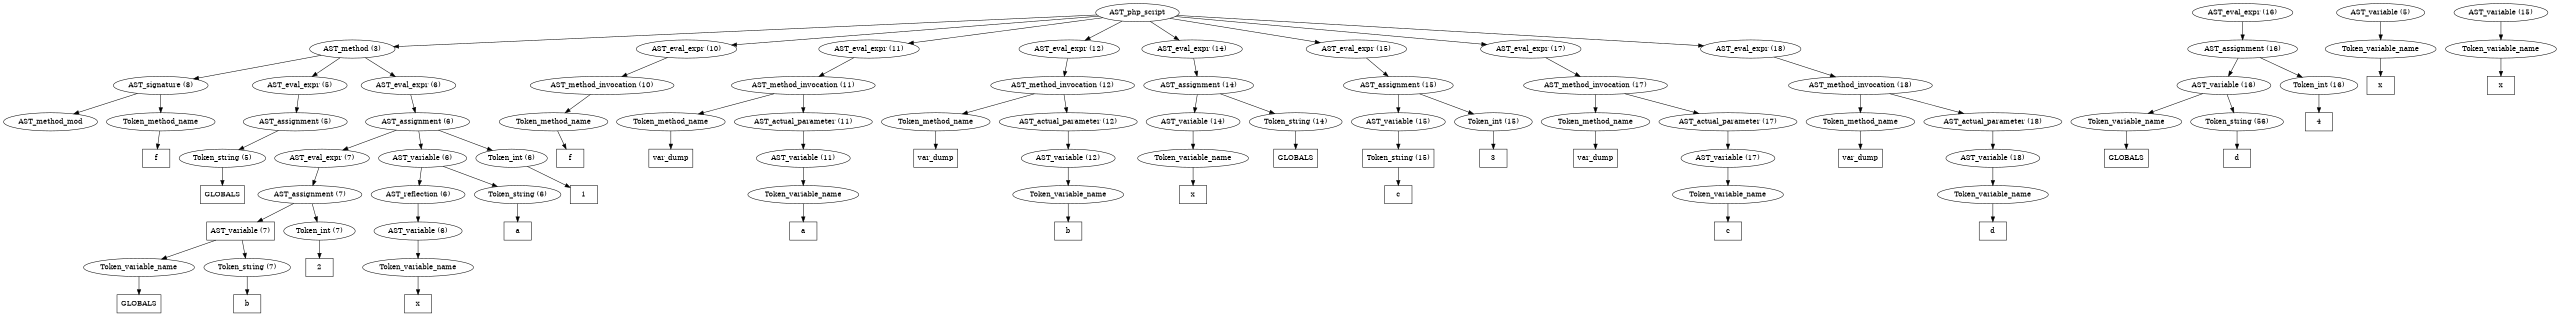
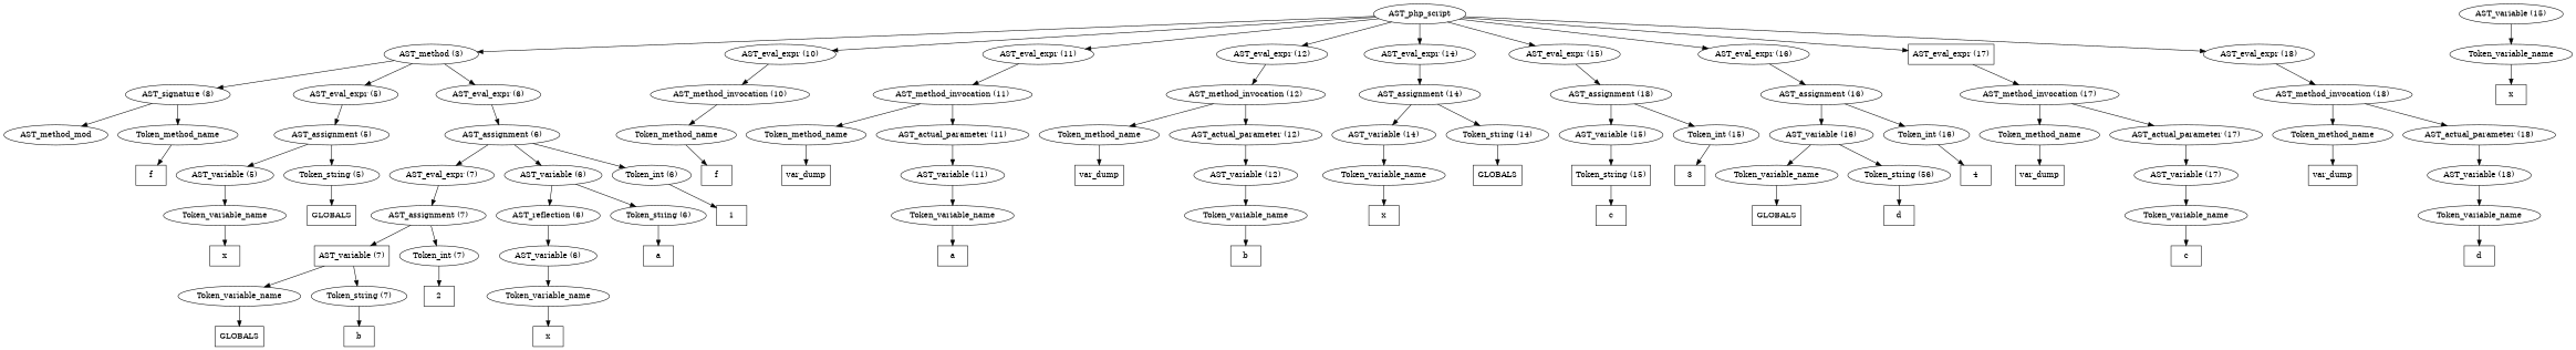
  digraph {
    n1 [label=AST_php_script]
    n2 [label="AST_method (3)"]
    n3 [label="AST_eval_expr (10)"]
    n4 [label="AST_eval_expr (11)"]
    n5 [label="AST_eval_expr (12)"]
    n6 [label="AST_eval_expr (14)"]
    n7 [label="AST_eval_expr (15)"]
    n8 [label="AST_eval_expr (16)"]
-   n9 [label="AST_eval_expr (17)"]
+   n9 [label="AST_eval_expr (17)" shape=box]
    n10 [label="AST_eval_expr (18)"]
    n11 [label="AST_signature (8)"]
    n12 [label="AST_eval_expr (5)"]
    n13 [label="AST_eval_expr (6)"]
    n14 [label="AST_method_invocation (10)"]
    n15 [label="AST_method_invocation (11)"]
    n16 [label="AST_method_invocation (12)"]
    n17 [label="AST_assignment (14)"]
-   n18 [label="AST_assignment (15)"]
+   n18 [label="AST_assignment (18)"]
    n19 [label="AST_assignment (16)"]
    n20 [label="AST_method_invocation (17)"]
    n21 [label="AST_method_invocation (18)"]
    n22 [label=AST_method_mod]
    n23 [label=Token_method_name]
    n24 [label="AST_assignment (5)"]
    n25 [label="AST_assignment (6)"]
    n26 [label="AST_eval_expr (7)"]
    n27 [label="AST_assignment (7)"]
    n28 [label=f shape=box]
    n29 [label="AST_variable (5)"]
    n30 [label="Token_string (5)"]
    n31 [label=Token_variable_name]
    n32 [label=GLOBALS shape=box]
    n33 [label=x shape=box]
    n34 [label="AST_variable (6)"]
    n35 [label="Token_int (6)"]
    n36 [label="AST_reflection (6)"]
    n37 [label="Token_string (6)"]
    n38 [label=1 shape=box]
    n39 [label="AST_variable (6)"]
    n40 [label=a shape=box]
    n41 [label=Token_variable_name]
    n42 [label=x shape=box]
    n43 [label="AST_variable (7)" shape=box]
    n44 [label="Token_int (7)"]
    n45 [label=Token_variable_name]
    n46 [label="Token_string (7)"]
    n47 [label=2 shape=box]
    n48 [label=GLOBALS shape=box]
    n49 [label=b shape=box]
    n50 [label=Token_method_name]
    n51 [label=f shape=box]
    n52 [label=Token_method_name]
    n53 [label="AST_actual_parameter (11)"]
    n54 [label=var_dump shape=box]
    n55 [label="AST_variable (11)"]
    n56 [label=Token_variable_name]
    n57 [label=a shape=box]
    n58 [label=Token_method_name]
    n59 [label="AST_actual_parameter (12)"]
    n60 [label=var_dump shape=box]
    n61 [label="AST_variable (12)"]
    n62 [label=Token_variable_name]
    n63 [label=b shape=box]
    n64 [label="AST_variable (14)"]
    n65 [label="Token_string (14)"]
    n66 [label=Token_variable_name]
    n67 [label=GLOBALS shape=box]
    n68 [label=x shape=box]
    n69 [label="AST_variable (15)"]
    n70 [label="Token_int (15)"]
    n71 [label="Token_string (15)" shape=box]
    n72 [label=3 shape=box]
    n73 [label=c shape=box]
    n74 [label="AST_variable (15)"]
    n75 [label=Token_variable_name]
    n76 [label=x shape=box]
    n77 [label="AST_variable (16)"]
    n78 [label="Token_int (16)"]
    n79 [label=Token_variable_name]
    n80 [label="Token_string (56)"]
    n81 [label=4 shape=box]
    n82 [label=GLOBALS shape=box]
    n83 [label=d shape=box]
    n84 [label=Token_method_name]
    n85 [label="AST_actual_parameter (17)"]
    n86 [label=var_dump shape=box]
    n87 [label="AST_variable (17)"]
    n88 [label=Token_variable_name]
    n89 [label=c shape=box]
    n90 [label=Token_method_name]
    n91 [label="AST_actual_parameter (18)"]
    n92 [label=var_dump shape=box]
    n93 [label="AST_variable (18)"]
    n94 [label=Token_variable_name]
    n95 [label=d shape=box]
    n1 -> n2
    n1 -> n3
    n1 -> n4
    n1 -> n5
    n1 -> n6
    n1 -> n7
+   n1 -> n8
    n1 -> n9
    n1 -> n10
    n2 -> n11
    n2 -> n12
    n2 -> n13
    n3 -> n14
    n4 -> n15
    n5 -> n16
    n6 -> n17
    n7 -> n18
    n8 -> n19
    n9 -> n20
    n10 -> n21
    n11 -> n22
    n11 -> n23
    n12 -> n24
    n13 -> n25
    n14 -> n50
    n15 -> n52
    n15 -> n53
    n16 -> n58
    n16 -> n59
    n17 -> n64
    n17 -> n65
    n18 -> n69
    n18 -> n70
    n19 -> n77
    n19 -> n78
    n20 -> n84
    n20 -> n85
    n21 -> n90
    n21 -> n91
    n23 -> n28
+   n24 -> n29
    n24 -> n30
    n25 -> n26
    n25 -> n34
    n25 -> n35
    n26 -> n27
    n27 -> n43
    n27 -> n44
    n29 -> n31
    n30 -> n32
    n31 -> n33
    n34 -> n36
    n34 -> n37
    n35 -> n38
    n36 -> n39
    n37 -> n40
    n39 -> n41
    n41 -> n42
    n43 -> n45
    n43 -> n46
    n44 -> n47
    n45 -> n48
    n46 -> n49
    n50 -> n51
    n52 -> n54
    n53 -> n55
    n55 -> n56
    n56 -> n57
    n58 -> n60
    n59 -> n61
    n61 -> n62
    n62 -> n63
    n64 -> n66
    n65 -> n67
    n66 -> n68
    n69 -> n71
    n70 -> n72
    n71 -> n73
    n74 -> n75
    n75 -> n76
    n77 -> n79
    n77 -> n80
    n78 -> n81
    n79 -> n82
    n80 -> n83
    n84 -> n86
    n85 -> n87
    n87 -> n88
    n88 -> n89
    n90 -> n92
    n91 -> n93
    n93 -> n94
    n94 -> n95
  }
